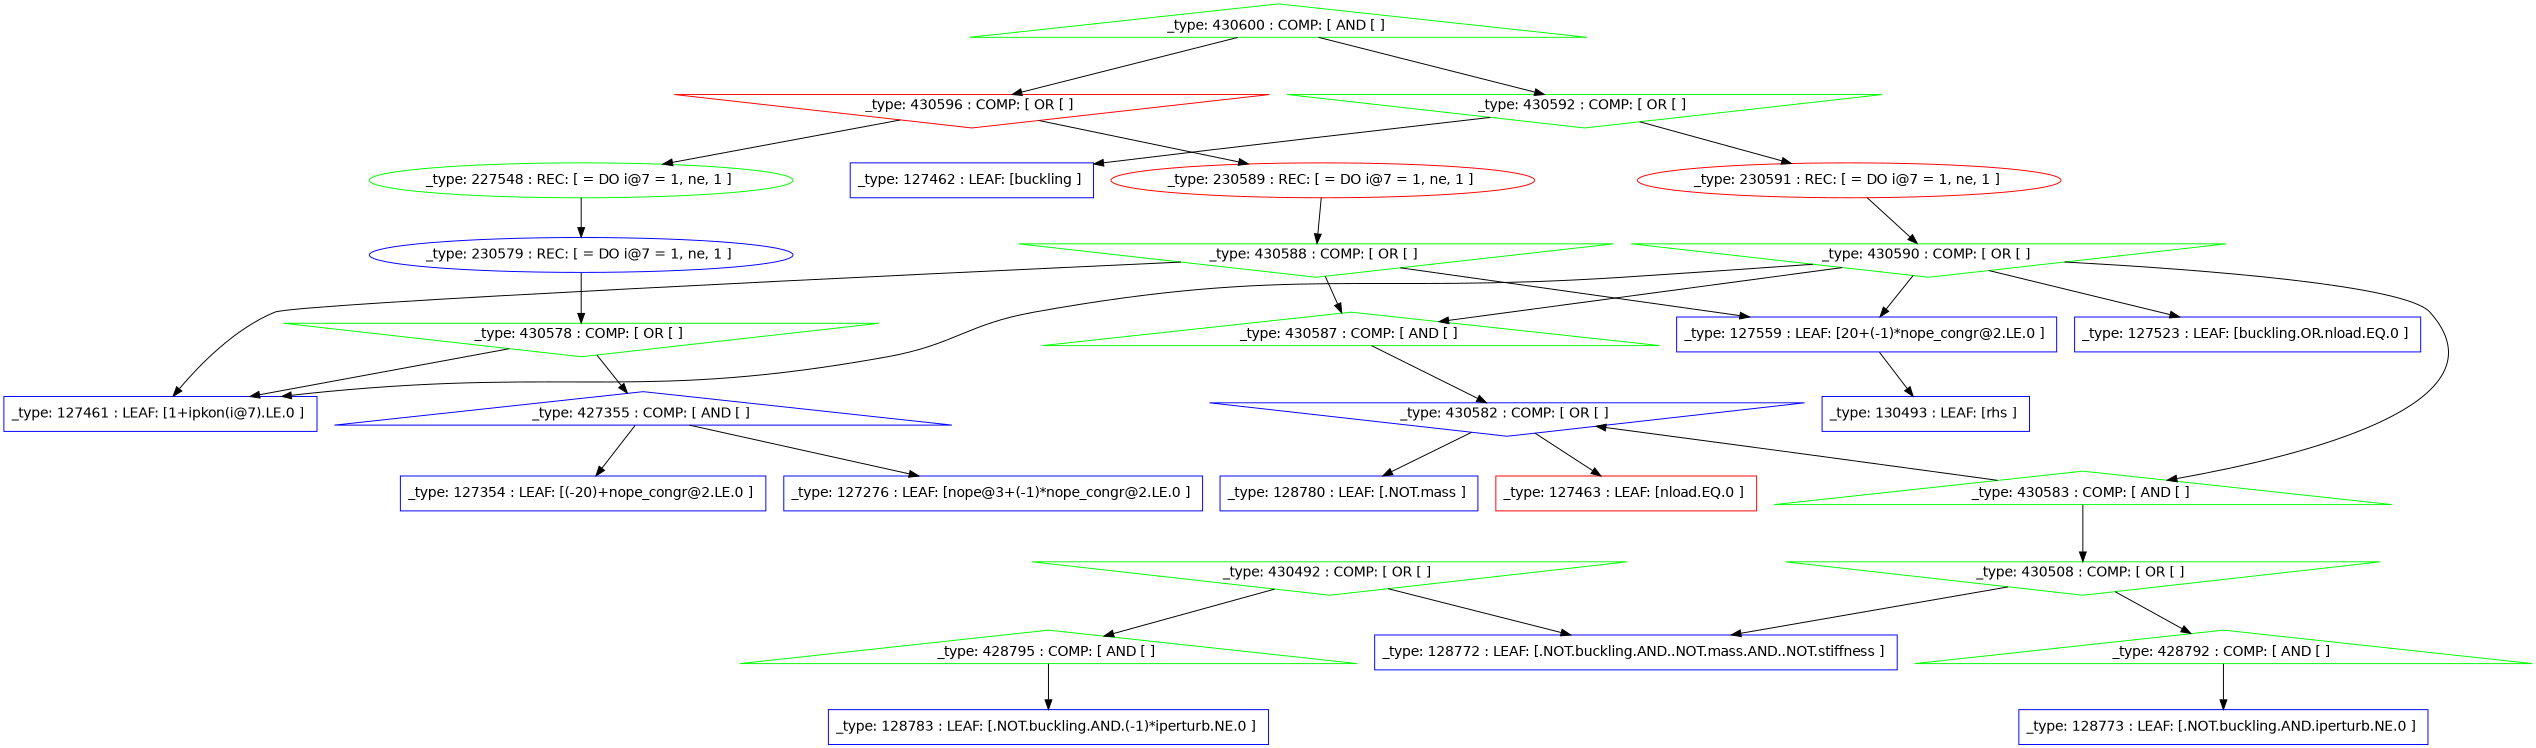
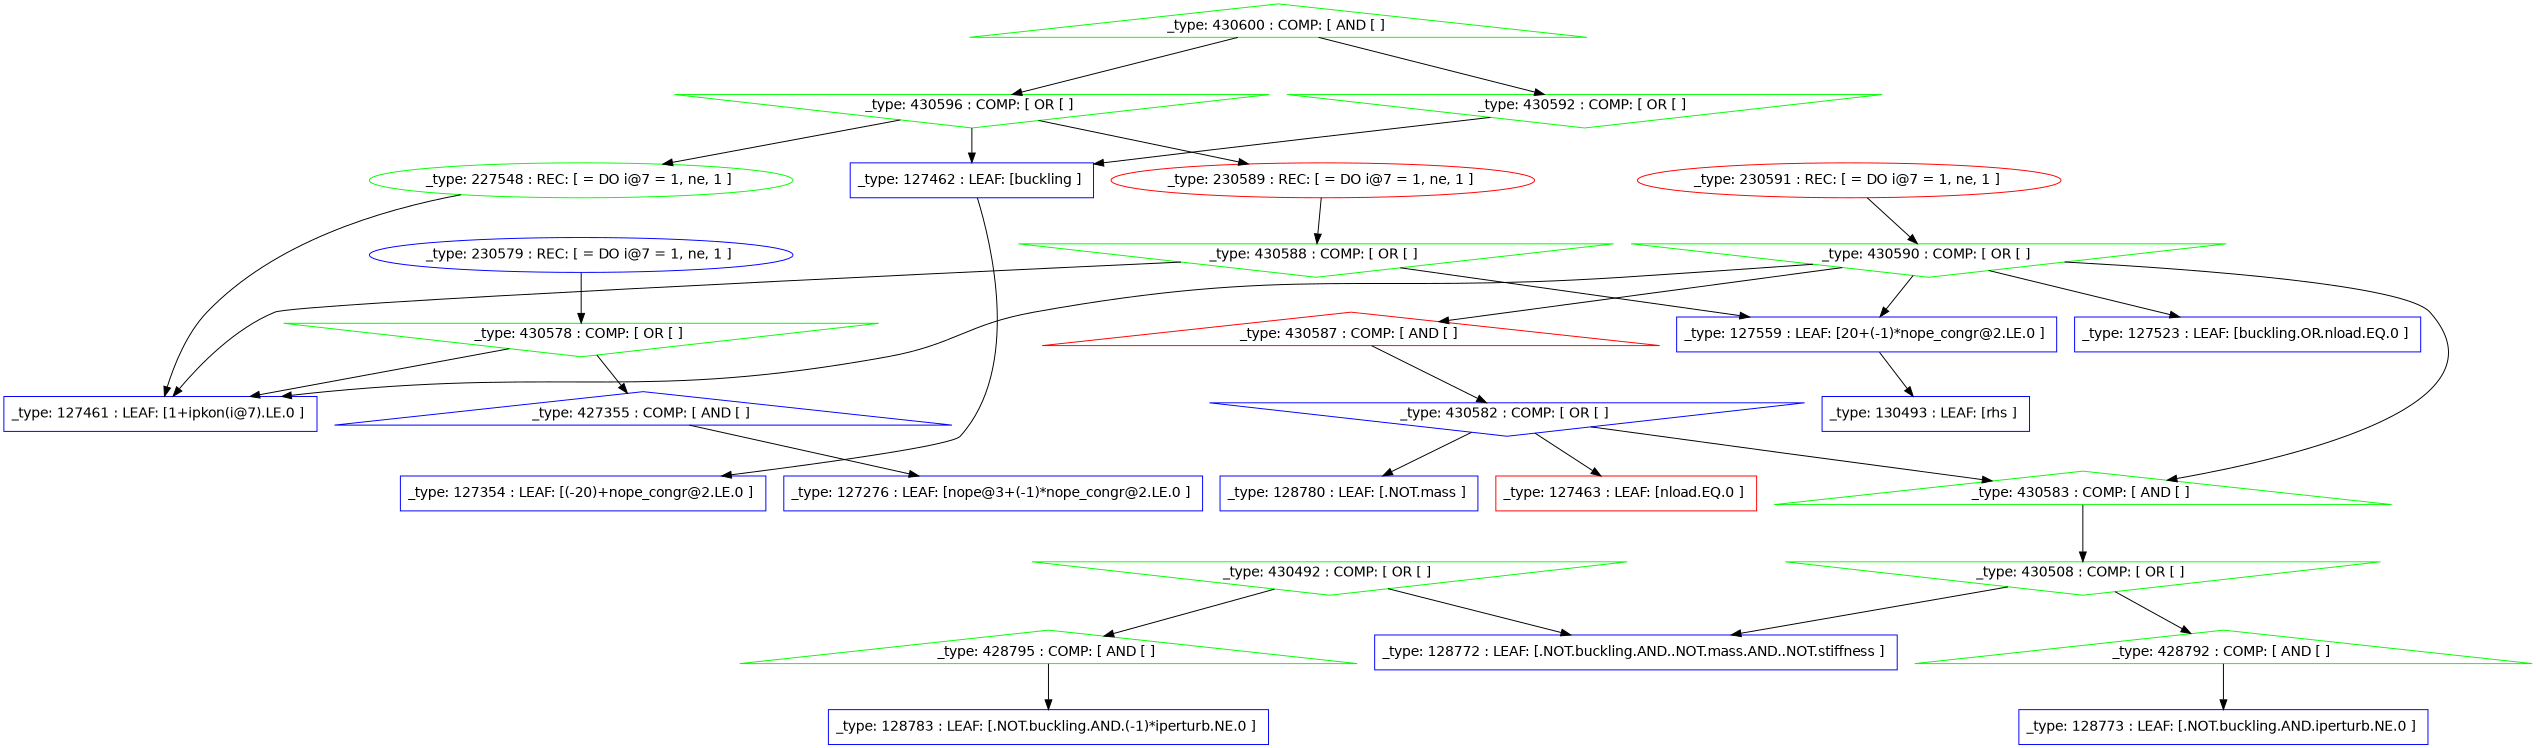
  digraph {
    fontname="DejaVu Sans"
    ordering=out
    node [color=blue fontname="DejaVu Sans" shape=box]
    edge [fontname="DejaVu Sans"]
    n1 [color=green label="_type: 430600 : COMP: [ AND [ ] " shape=triangle]
-   n2 [color=red label="_type: 430596 : COMP: [ OR [ ] " shape=invtriangle]
+   n2 [color=green label="_type: 430596 : COMP: [ OR [ ] " shape=invtriangle]
    n3 [color=green label="_type: 430592 : COMP: [ OR [ ] " shape=invtriangle]
    n4 [color=green label="_type: 227548 : REC: [ = DO i@7 = 1, ne, 1 ] " shape=ellipse]
    n5 [label="_type: 127462 : LEAF: [buckling ] "]
    n6 [color=red label="_type: 230589 : REC: [ = DO i@7 = 1, ne, 1 ] " shape=ellipse]
    n7 [color=red label="_type: 230591 : REC: [ = DO i@7 = 1, ne, 1 ] " shape=ellipse]
    n8 [label="_type: 230579 : REC: [ = DO i@7 = 1, ne, 1 ] " shape=ellipse]
    n9 [color=green label="_type: 430578 : COMP: [ OR [ ] " shape=invtriangle]
    n10 [label="_type: 127461 : LEAF: [1+ipkon(i@7).LE.0 ] "]
    n11 [label="_type: 427355 : COMP: [ AND [ ] " shape=triangle]
    n12 [label="_type: 127354 : LEAF: [(-20)+nope_congr@2.LE.0 ] "]
    n13 [label="_type: 127276 : LEAF: [nope@3+(-1)*nope_congr@2.LE.0 ] "]
    n14 [color=green label="_type: 430588 : COMP: [ OR [ ] " shape=invtriangle]
-   n15 [color=green label="_type: 430587 : COMP: [ AND [ ] " shape=triangle]
+   n15 [color=red label="_type: 430587 : COMP: [ AND [ ] " shape=triangle]
    n16 [label="_type: 127559 : LEAF: [20+(-1)*nope_congr@2.LE.0 ] "]
    n17 [label="_type: 430582 : COMP: [ OR [ ] " shape=invtriangle]
    n18 [label="_type: 130493 : LEAF: [rhs ] "]
    n19 [color=green label="_type: 430492 : COMP: [ OR [ ] " shape=invtriangle]
    n20 [color=green label="_type: 428795 : COMP: [ AND [ ] " shape=triangle]
    n21 [label="_type: 128772 : LEAF: [.NOT.buckling.AND..NOT.mass.AND..NOT.stiffness ] "]
    n22 [label="_type: 128780 : LEAF: [.NOT.mass ] "]
    n23 [color=red label="_type: 127463 : LEAF: [nload.EQ.0 ] "]
    n24 [label="_type: 128783 : LEAF: [.NOT.buckling.AND.(-1)*iperturb.NE.0 ] "]
    n25 [label="_type: 127523 : LEAF: [buckling.OR.nload.EQ.0 ] "]
    n26 [color=green label="_type: 430590 : COMP: [ OR [ ] " shape=invtriangle]
    n27 [color=green label="_type: 430583 : COMP: [ AND [ ] " shape=triangle]
    n28 [color=green label="_type: 430508 : COMP: [ OR [ ] " shape=invtriangle]
    n29 [color=green label="_type: 428792 : COMP: [ AND [ ] " shape=triangle]
    n30 [label="_type: 128773 : LEAF: [.NOT.buckling.AND.iperturb.NE.0 ] "]
    n1 -> n2
    n1 -> n3
    n2 -> n4
+   n2 -> n5
    n2 -> n6
    n3 -> n5
-   n3 -> n7
-   n4 -> n8
+   n4 -> n10
    n6 -> n14
    n7 -> n26
    n8 -> n9
    n9 -> n10
    n9 -> n11
-   n11 -> n12
+   n5 -> n12
    n11 -> n13
    n14 -> n10
-   n14 -> n15
    n14 -> n16
    n15 -> n17
    n16 -> n18
    n17 -> n22
    n17 -> n23
    n19 -> n20
    n19 -> n21
    n20 -> n24
    n26 -> n10
    n26 -> n15
    n26 -> n16
    n26 -> n25
    n26 -> n27
-   n27 -> n17
+   n17 -> n27
    n27 -> n28
    n28 -> n21
    n28 -> n29
    n29 -> n30
  }
